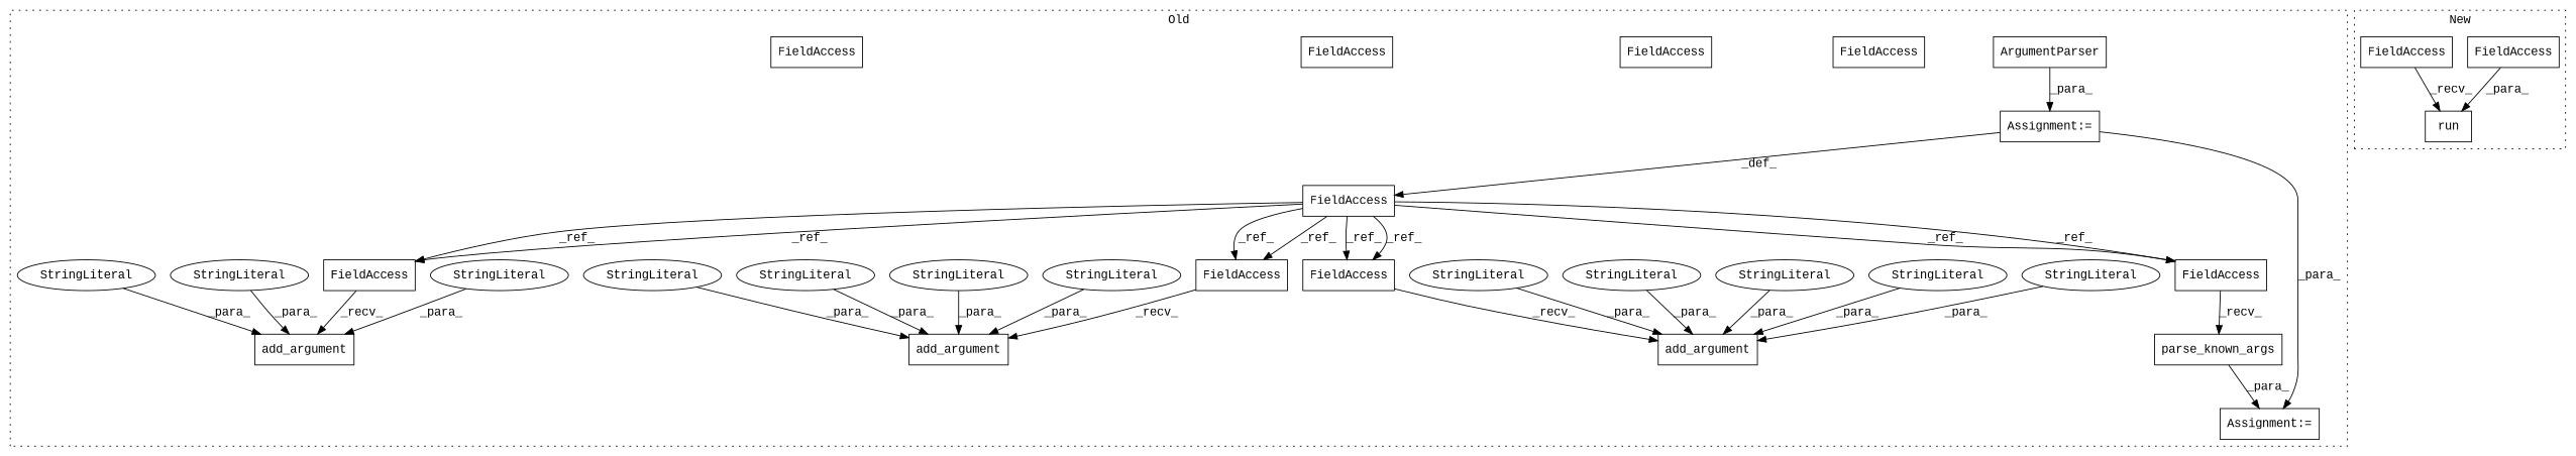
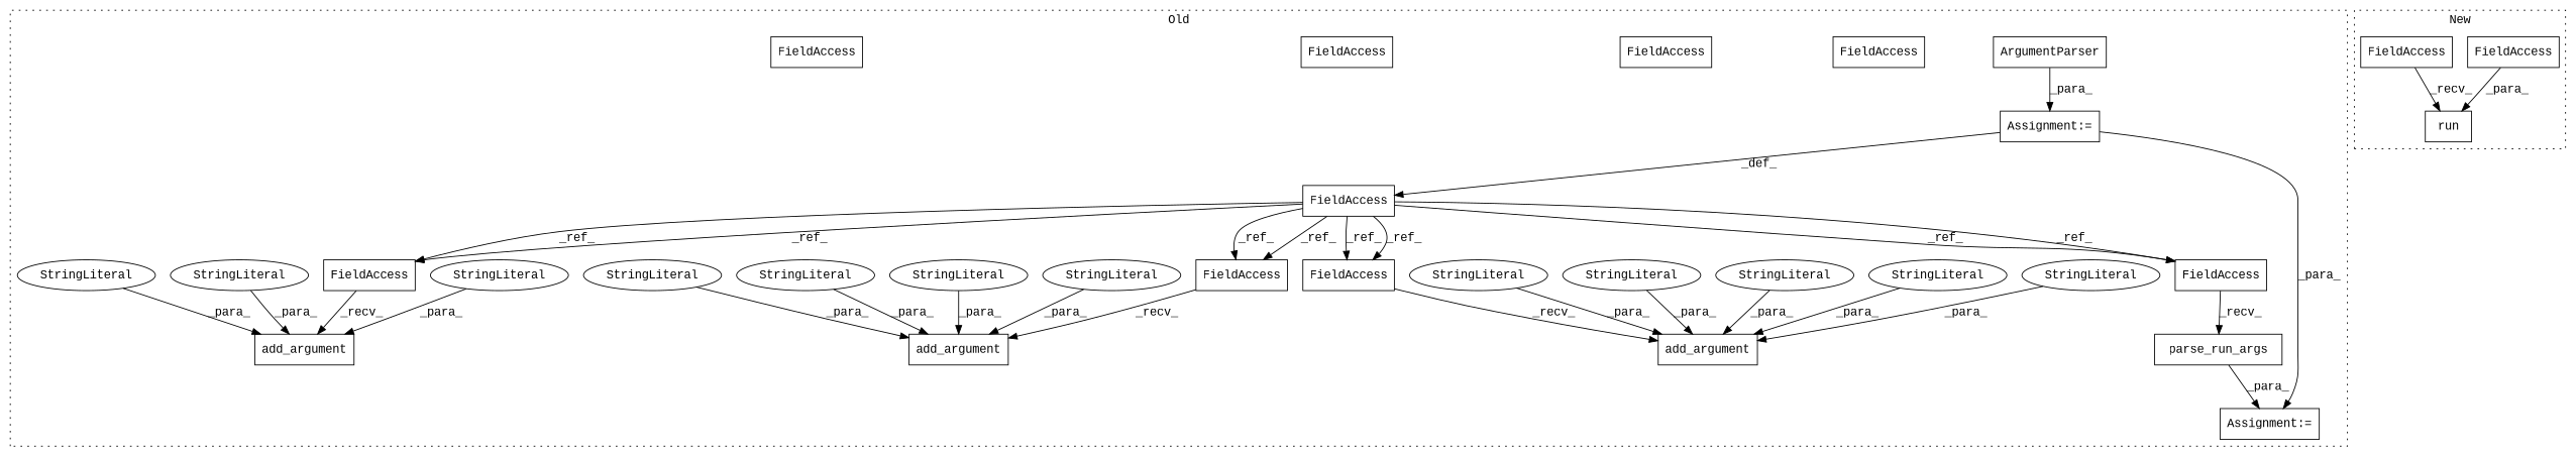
  digraph {
    fontname="Liberation Mono"
    node [a=45 l=6 s=8562 shape=box fontname="Liberation Mono"]
    edge [fontname="Liberation Mono"]
-   n1 [a=32 l=18 label=parse_known_args s=8569]
+   n1 [a=32 l=18 label=parse_run_args s=8569]
    n2 [a=32 l=16 label=ArgumentParser s=7409]
    n3 [a=22 label=FieldAccess]
    n4 [a=22 label=FieldAccess s=7393]
    n5 [a=22 label=FieldAccess s=7872]
    n6 [a=22 label=FieldAccess s=8160]
    n7 [a=32 l="13,1" label=add_argument s="7879,8012"]
    n8 [l=58 label=StringLiteral s=7948 shape=ellipse]
    n9 [a=32 l="13,1" label=add_argument s="8167,8367"]
    n10 [l=5 label=StringLiteral s=8007 shape=ellipse]
    n11 [l=155 label=StringLiteral s=8206 shape=ellipse]
    n12 [l=5 label=StringLiteral s=7915 shape=ellipse]
    n13 [l=8 label=StringLiteral s=8180 shape=ellipse]
    n14 [a=7 l=2 label="Assignment:=" s=8560]
    n15 [a=7 l=1 label="Assignment:=" s=7399]
    n16 [l=5 label=StringLiteral s=8362 shape=ellipse]
    n17 [a=32 l="13,1" label=add_argument s="7591,7699"]
    n18 [a=22 label=FieldAccess s=7584]
    n19 [l=4 label=StringLiteral s=7903 shape=ellipse]
    n20 [l=4 label=StringLiteral s=8189 shape=ellipse]
    n21 [label=StringLiteral s=7693 shape=ellipse]
    n22 [l=14 label=StringLiteral s=7604 shape=ellipse]
    n23 [l=49 label=StringLiteral s=7643 shape=ellipse]
    n24 [l=10 label=StringLiteral s=7892 shape=ellipse]
    n25 [a=22 label=FieldAccess s=8160]
    n26 [a=22 label=FieldAccess s=7872]
    n27 [a=22 label=FieldAccess]
    n28 [a=22 label=FieldAccess s=7584]
    n29 [a=32 l="4,1" label=run s="8547,8555"]
    n30 [a=22 l=4 label=FieldAccess s=8551]
    n31 [a=22 l=4 label=FieldAccess s=8538]
    subgraph cluster_1 {
      label=Old
      style=dotted
      n1
      n2
      n3
      n4
      n5
      n6
      n7
      n8
      n9
      n10
      n11
      n12
      n13
      n14
      n15
      n16
      n17
      n18
      n19
      n20
      n21
      n22
      n23
      n24
      n25
      n26
      n27
      n28
    }
    subgraph cluster_2 {
      label=New
      style=dotted
      n29
      n30
      n31
    }
    n1 -> n14 [label=_para_]
    n2 -> n15 [label=_para_]
    n4 -> n25 [label=_ref_]
    n4 -> n25 [label=_ref_]
    n4 -> n26 [label=_ref_]
    n4 -> n26 [label=_ref_]
    n4 -> n27 [label=_ref_]
    n4 -> n27 [label=_ref_]
    n4 -> n28 [label=_ref_]
    n4 -> n28 [label=_ref_]
    n8 -> n7 [label=_para_]
    n10 -> n7 [label=_para_]
    n11 -> n9 [label=_para_]
    n12 -> n7 [label=_para_]
    n13 -> n9 [label=_para_]
    n15 -> n4 [label=_def_]
    n15 -> n14 [label=_para_]
    n16 -> n9 [label=_para_]
    n19 -> n7 [label=_para_]
    n20 -> n9 [label=_para_]
    n21 -> n17 [label=_para_]
    n22 -> n17 [label=_para_]
    n23 -> n17 [label=_para_]
    n24 -> n7 [label=_para_]
    n25 -> n9 [label=_recv_]
    n26 -> n7 [label=_recv_]
    n27 -> n1 [label=_recv_]
    n28 -> n17 [label=_recv_]
    n30 -> n29 [label=_para_]
    n31 -> n29 [label=_recv_]
  }
